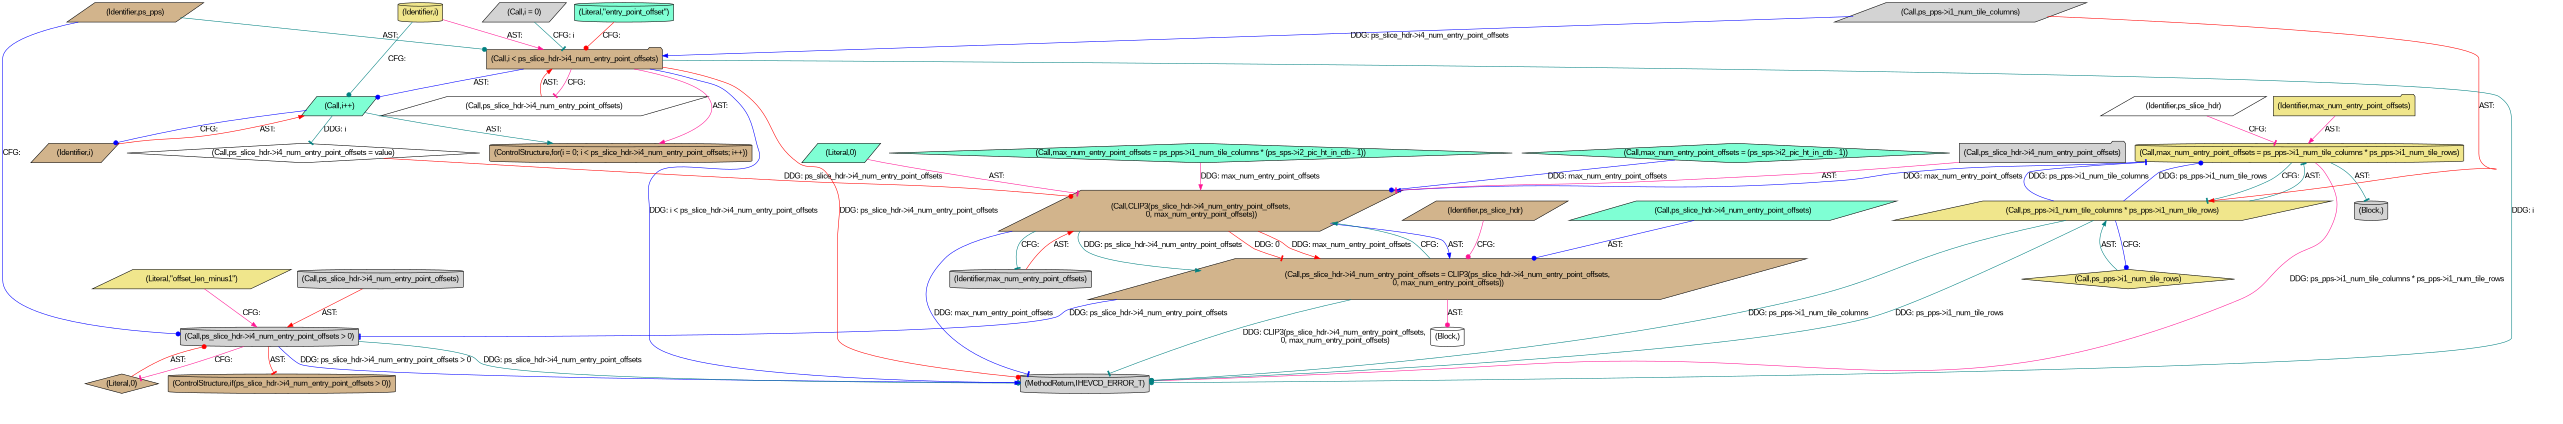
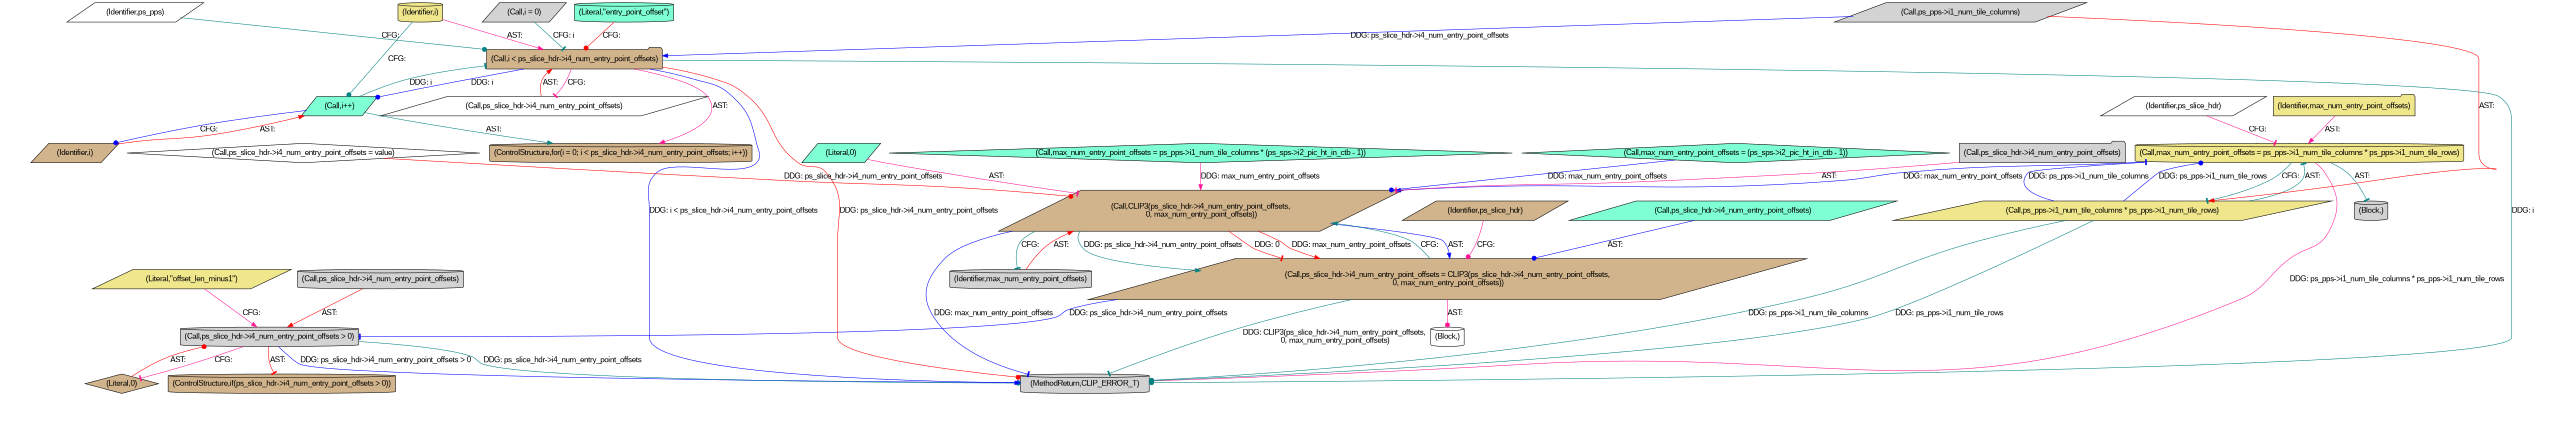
  digraph {
    fontname="Liberation Sans"
    node [fillcolor=tan fontname="Liberation Sans" shape=parallelogram style=filled]
    edge [arrowhead=dot color=teal fontname="Liberation Sans"]
    n1 [fillcolor=khaki label="(Call,max_num_entry_point_offsets = ps_pps->i1_num_tile_columns * ps_pps->i1_num_tile_rows)" shape=cylinder]
    n2 [fillcolor=khaki label="(Call,ps_pps->i1_num_tile_columns * ps_pps->i1_num_tile_rows)"]
    n3 [label="(Call,CLIP3(ps_slice_hdr->i4_num_entry_point_offsets,\n 0, max_num_entry_point_offsets))"]
    n4 [fillcolor=lightgrey label="(Block,)" shape=cylinder]
-   n5 [fillcolor=lightgrey label="(MethodReturn,IHEVCD_ERROR_T)" shape=cylinder]
-   n6 [fillcolor=khaki label="(Call,ps_pps->i1_num_tile_rows)" shape=diamond]
+   n5 [fillcolor=lightgrey label="(MethodReturn,CLIP_ERROR_T)" shape=cylinder]
    n7 [label="(Call,ps_slice_hdr->i4_num_entry_point_offsets = CLIP3(ps_slice_hdr->i4_num_entry_point_offsets,\n 0, max_num_entry_point_offsets))"]
    n8 [fillcolor=lightgrey label="(Identifier,max_num_entry_point_offsets)" shape=cylinder]
    n9 [fillcolor=lightgrey label="(Call,ps_slice_hdr->i4_num_entry_point_offsets > 0)" shape=cylinder]
    n10 [fillcolor=white label="(Block,)" shape=cylinder]
    n11 [label="(Literal,0)" shape=diamond]
    n12 [label="(ControlStructure,if(ps_slice_hdr->i4_num_entry_point_offsets > 0))" shape=cylinder]
    n13 [label="(Call,i < ps_slice_hdr->i4_num_entry_point_offsets)" shape=folder]
    n14 [fillcolor=aquamarine label="(Call,i++)"]
    n15 [fillcolor=white label="(Call,ps_slice_hdr->i4_num_entry_point_offsets)"]
    n16 [label="(ControlStructure,for(i = 0; i < ps_slice_hdr->i4_num_entry_point_offsets; i++))" shape=cylinder]
    n17 [label="(Identifier,i)"]
    n18 [fillcolor=aquamarine label="(Call,max_num_entry_point_offsets = (ps_sps->i2_pic_ht_in_ctb - 1))" shape=diamond]
    n19 [fillcolor=lightgrey label="(Call,ps_slice_hdr->i4_num_entry_point_offsets)" shape=folder]
    n20 [fillcolor=lightgrey label="(Call,ps_pps->i1_num_tile_columns)"]
    n21 [fillcolor=white label="(Identifier,ps_slice_hdr)"]
    n22 [fillcolor=khaki label="(Literal,\"offset_len_minus1\")"]
    n23 [fillcolor=aquamarine label="(Literal,0)"]
    n24 [fillcolor=aquamarine label="(Call,max_num_entry_point_offsets = ps_pps->i1_num_tile_columns * (ps_sps->i2_pic_ht_in_ctb - 1))" shape=diamond]
    n25 [label="(Identifier,ps_slice_hdr)"]
    n26 [fillcolor=lightgrey label="(Call,ps_slice_hdr->i4_num_entry_point_offsets)" shape=cylinder]
    n27 [fillcolor=khaki label="(Identifier,i)" shape=cylinder]
    n28 [fillcolor=aquamarine label="(Call,ps_slice_hdr->i4_num_entry_point_offsets)"]
    n29 [fillcolor=lightgrey label="(Call,i = 0)"]
-   n30 [label="(Identifier,ps_pps)"]
+   n30 [fillcolor=white label="(Identifier,ps_pps)"]
    n31 [fillcolor=white label="(Call,ps_slice_hdr->i4_num_entry_point_offsets = value)" shape=diamond]
    n32 [fillcolor=aquamarine label="(Literal,\"entry_point_offset\")" shape=cylinder]
    n33 [fillcolor=khaki label="(Identifier,max_num_entry_point_offsets)" shape=folder]
    n1 -> n2 [arrowhead=tee label="CFG: "]
    n1 -> n3 [arrowhead=normal color=blue label="DDG: max_num_entry_point_offsets"]
    n1 -> n4 [arrowhead=tee label="AST: "]
    n1 -> n5 [color=deeppink label="DDG: ps_pps->i1_num_tile_columns * ps_pps->i1_num_tile_rows"]
    n2 -> n1 [arrowhead=tee label="AST: "]
    n2 -> n1 [arrowhead=tee color=blue label="DDG: ps_pps->i1_num_tile_columns"]
    n2 -> n1 [color=blue label="DDG: ps_pps->i1_num_tile_rows"]
    n2 -> n5 [label="DDG: ps_pps->i1_num_tile_columns"]
    n2 -> n5 [label="DDG: ps_pps->i1_num_tile_rows"]
-   n2 -> n6 [color=blue label="CFG: "]
    n3 -> n5 [arrowhead=tee color=blue label="DDG: max_num_entry_point_offsets"]
    n3 -> n7 [arrowhead=normal color=blue label="AST: "]
    n3 -> n7 [arrowhead=normal label="DDG: ps_slice_hdr->i4_num_entry_point_offsets"]
    n3 -> n7 [arrowhead=tee color=red label="DDG: 0"]
    n3 -> n7 [arrowhead=normal color=red label="DDG: max_num_entry_point_offsets"]
    n3 -> n8 [arrowhead=tee label="CFG: "]
-   n6 -> n2 [arrowhead=normal label="AST: "]
    n7 -> n3 [arrowhead=normal label="CFG: "]
    n7 -> n5 [arrowhead=tee label="DDG: CLIP3(ps_slice_hdr->i4_num_entry_point_offsets,\n 0, max_num_entry_point_offsets)"]
    n7 -> n9 [arrowhead=tee color=blue label="DDG: ps_slice_hdr->i4_num_entry_point_offsets"]
    n7 -> n10 [color=deeppink label="AST: "]
    n8 -> n3 [arrowhead=normal color=red label="AST: "]
    n9 -> n5 [color=blue label="DDG: ps_slice_hdr->i4_num_entry_point_offsets > 0"]
    n9 -> n5 [label="DDG: ps_slice_hdr->i4_num_entry_point_offsets"]
    n9 -> n11 [arrowhead=tee color=deeppink label="CFG: "]
    n9 -> n12 [arrowhead=tee color=red label="AST: "]
    n11 -> n9 [color=red label="AST: "]
    n13 -> n5 [label="DDG: i"]
    n13 -> n5 [arrowhead=normal color=blue label="DDG: i < ps_slice_hdr->i4_num_entry_point_offsets"]
    n13 -> n5 [color=red label="DDG: ps_slice_hdr->i4_num_entry_point_offsets"]
-   n13 -> n14 [color=blue label="AST: "]
+   n13 -> n14 [color=blue label="DDG: i"]
    n13 -> n15 [arrowhead=tee color=deeppink label="CFG: "]
    n13 -> n16 [arrowhead=normal color=deeppink label="AST: "]
-   n14 -> n31 [arrowhead=tee label="DDG: i"]
+   n14 -> n13 [arrowhead=tee label="DDG: i"]
    n14 -> n16 [arrowhead=normal label="AST: "]
    n14 -> n17 [color=blue label="CFG: "]
    n15 -> n13 [arrowhead=normal color=red label="AST: "]
    n17 -> n14 [arrowhead=normal color=red label="AST: "]
    n18 -> n3 [color=blue label="DDG: max_num_entry_point_offsets"]
    n19 -> n3 [arrowhead=tee color=deeppink label="AST: "]
    n20 -> n2 [arrowhead=normal color=red label="AST: "]
    n20 -> n13 [arrowhead=normal color=blue label="DDG: ps_slice_hdr->i4_num_entry_point_offsets"]
    n21 -> n1 [arrowhead=tee color=deeppink label="CFG: "]
    n22 -> n9 [arrowhead=normal color=deeppink label="CFG: "]
    n23 -> n3 [arrowhead=tee color=deeppink label="AST: "]
    n24 -> n3 [arrowhead=normal color=deeppink label="DDG: max_num_entry_point_offsets"]
    n25 -> n7 [color=deeppink label="CFG: "]
    n26 -> n9 [arrowhead=normal color=red label="AST: "]
    n27 -> n13 [arrowhead=normal color=deeppink label="AST: "]
    n27 -> n14 [label="CFG: "]
    n28 -> n7 [color=blue label="AST: "]
    n29 -> n13 [arrowhead=tee label="CFG: i"]
-   n30 -> n9 [color=blue label="CFG: "]
-   n30 -> n13 [label="AST: "]
+   n30 -> n13 [label="CFG: "]
    n31 -> n3 [color=red label="DDG: ps_slice_hdr->i4_num_entry_point_offsets"]
    n32 -> n13 [color=red label="CFG: "]
    n33 -> n1 [arrowhead=normal color=deeppink label="AST: "]
  }
